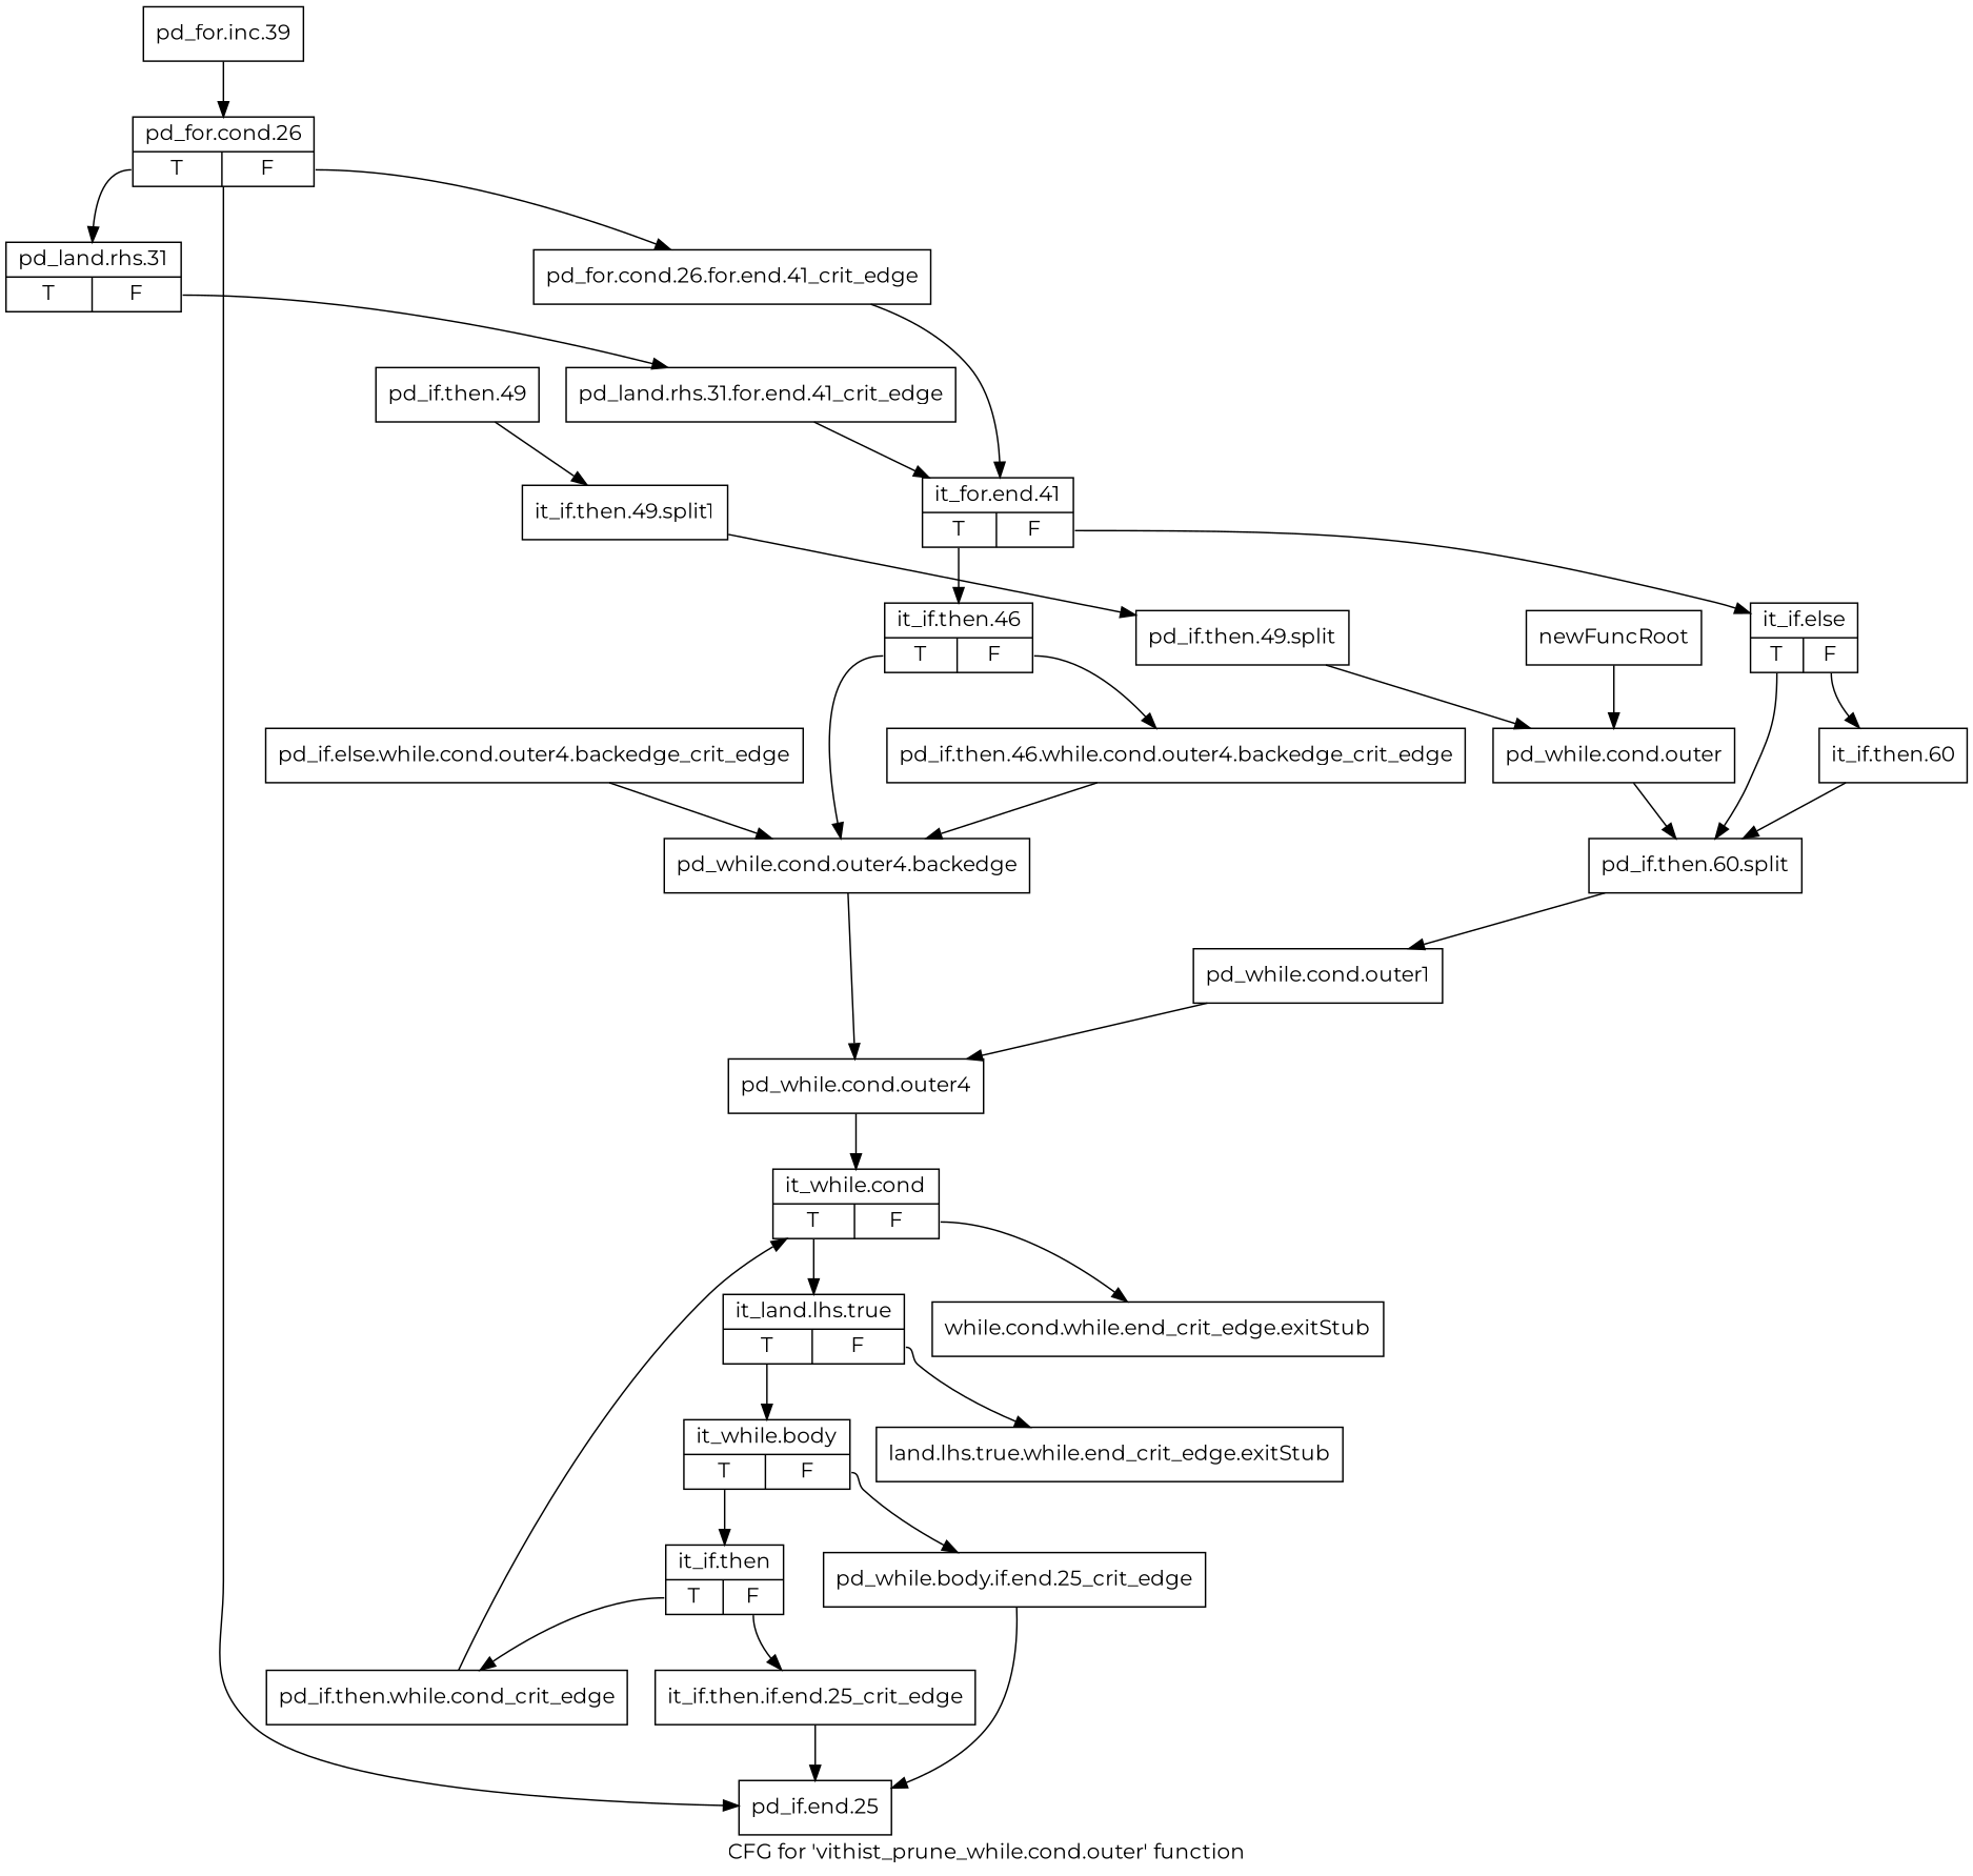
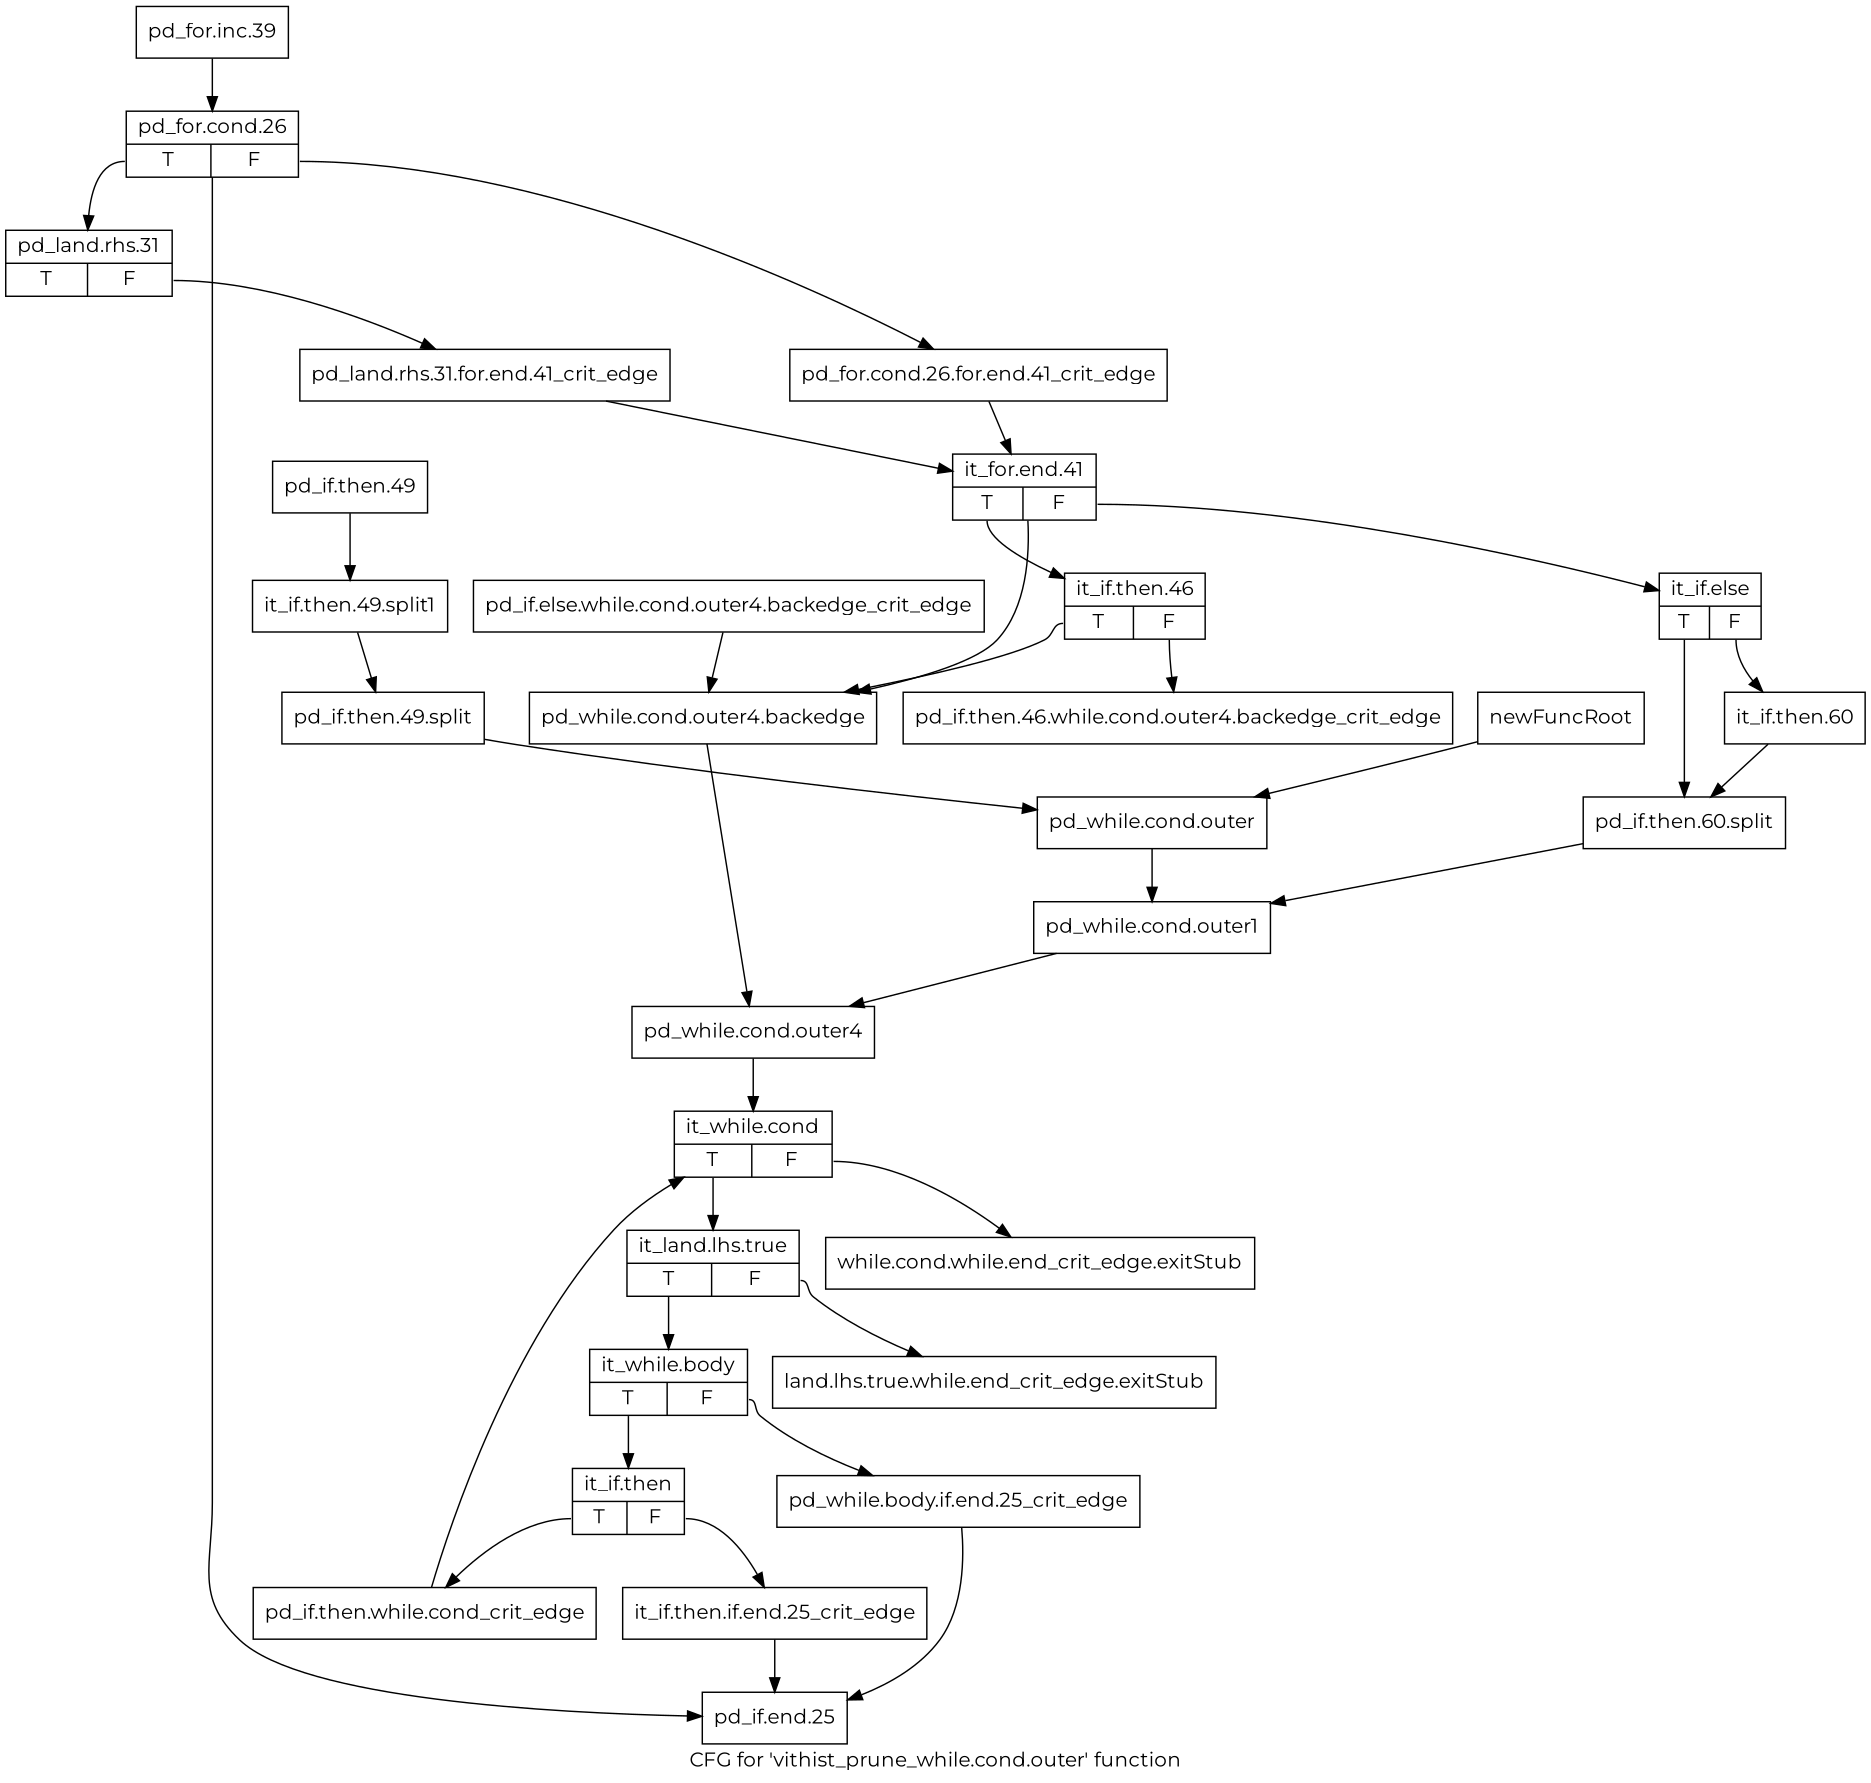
  digraph {
    fontname=Montserrat
    label="CFG for 'vithist_prune_while.cond.outer' function"
    node [fontname=Montserrat shape=record]
    edge [fontname=Montserrat]
    n1 [label="{newFuncRoot}"]
    n2 [label="{pd_while.cond.outer}"]
    n3 [label="{pd_while.cond.outer1}"]
    n4 [label="{pd_while.cond.outer4}"]
    n5 [label="{while.cond.while.end_crit_edge.exitStub}"]
    n6 [label="{land.lhs.true.while.end_crit_edge.exitStub}"]
    n7 [label="{it_while.cond|{<s0>T|<s1>F}}"]
    n8 [label="{it_land.lhs.true|{<s0>T|<s1>F}}"]
    n9 [label="{it_while.body|{<s0>T|<s1>F}}"]
    n10 [label="{it_if.then|{<s0>T|<s1>F}}"]
    n11 [label="{pd_while.body.if.end.25_crit_edge}"]
    n12 [label="{pd_if.then.while.cond_crit_edge}"]
    n13 [label="{it_if.then.if.end.25_crit_edge}"]
    n14 [label="{pd_if.end.25}"]
    n15 [label="{pd_for.cond.26|{<s0>T|<s1>F}}"]
    n16 [label="{pd_land.rhs.31|{<s0>T|<s1>F}}"]
    n17 [label="{pd_for.cond.26.for.end.41_crit_edge}"]
    n18 [label="{pd_land.rhs.31.for.end.41_crit_edge}"]
    n19 [label="{it_for.end.41|{<s0>T|<s1>F}}"]
    n20 [label="{pd_for.inc.39}"]
    n21 [label="{it_if.then.46|{<s0>T|<s1>F}}"]
    n22 [label="{it_if.else|{<s0>T|<s1>F}}"]
    n23 [label="{pd_if.then.46.while.cond.outer4.backedge_crit_edge}"]
    n24 [label="{pd_while.cond.outer4.backedge}"]
    n25 [label="{it_if.then.60}"]
    n26 [label="{pd_if.then.60.split}"]
    n27 [label="{pd_if.then.49}"]
    n28 [label="{it_if.then.49.split1}"]
    n29 [label="{pd_if.else.while.cond.outer4.backedge_crit_edge}"]
    n30 [label="{pd_if.then.49.split}"]
    n1 -> n2
-   n2 -> n26
+   n2 -> n3
    n3 -> n4
    n4 -> n7
    n7 -> n5 [tailport=s1]
    n7 -> n8 [tailport=s0]
    n8 -> n6 [tailport=s1]
    n8 -> n9 [tailport=s0]
    n9 -> n10 [tailport=s0]
    n9 -> n11 [tailport=s1]
    n10 -> n12 [tailport=s0]
    n10 -> n13 [tailport=s1]
    n11 -> n14
    n12 -> n7
    n13 -> n14
    n15 -> n14
    n15 -> n16 [tailport=s0]
    n15 -> n17 [tailport=s1]
    n16 -> n18 [tailport=s1]
    n17 -> n19
    n18 -> n19
    n19 -> n21 [tailport=s0]
    n19 -> n22 [tailport=s1]
    n20 -> n15
    n21 -> n23 [tailport=s1]
    n21 -> n24 [tailport=s0]
    n22 -> n25 [tailport=s1]
    n22 -> n26 [tailport=s0]
-   n23 -> n24
+   n19 -> n24
    n24 -> n4
    n25 -> n26
    n26 -> n3
    n27 -> n28
    n28 -> n30
    n29 -> n24
    n30 -> n2
  }
